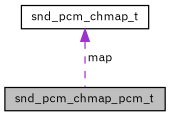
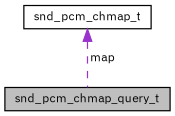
  digraph {
    fontname="IBM Plex Sans"
    node [color=black fontname="IBM Plex Sans" fontsize=10 shape=record style=filled]
-   n1 [fillcolor=grey75 fontcolor=black height=0.2 label=snd_pcm_chmap_pcm_t width=0.4]
+   n1 [fillcolor=grey75 fontcolor=black height=0.2 label=snd_pcm_chmap_query_t width=0.4]
    n2 [fillcolor=white height=0.2 label=snd_pcm_chmap_t width=0.4]
    n2 -> n1 [color=darkorchid3 dir=back fontname="IBM Plex Sans" fontsize=10 label=" map" labelfontname=Helvetica labelfontsize=10 style=dashed]
  }
